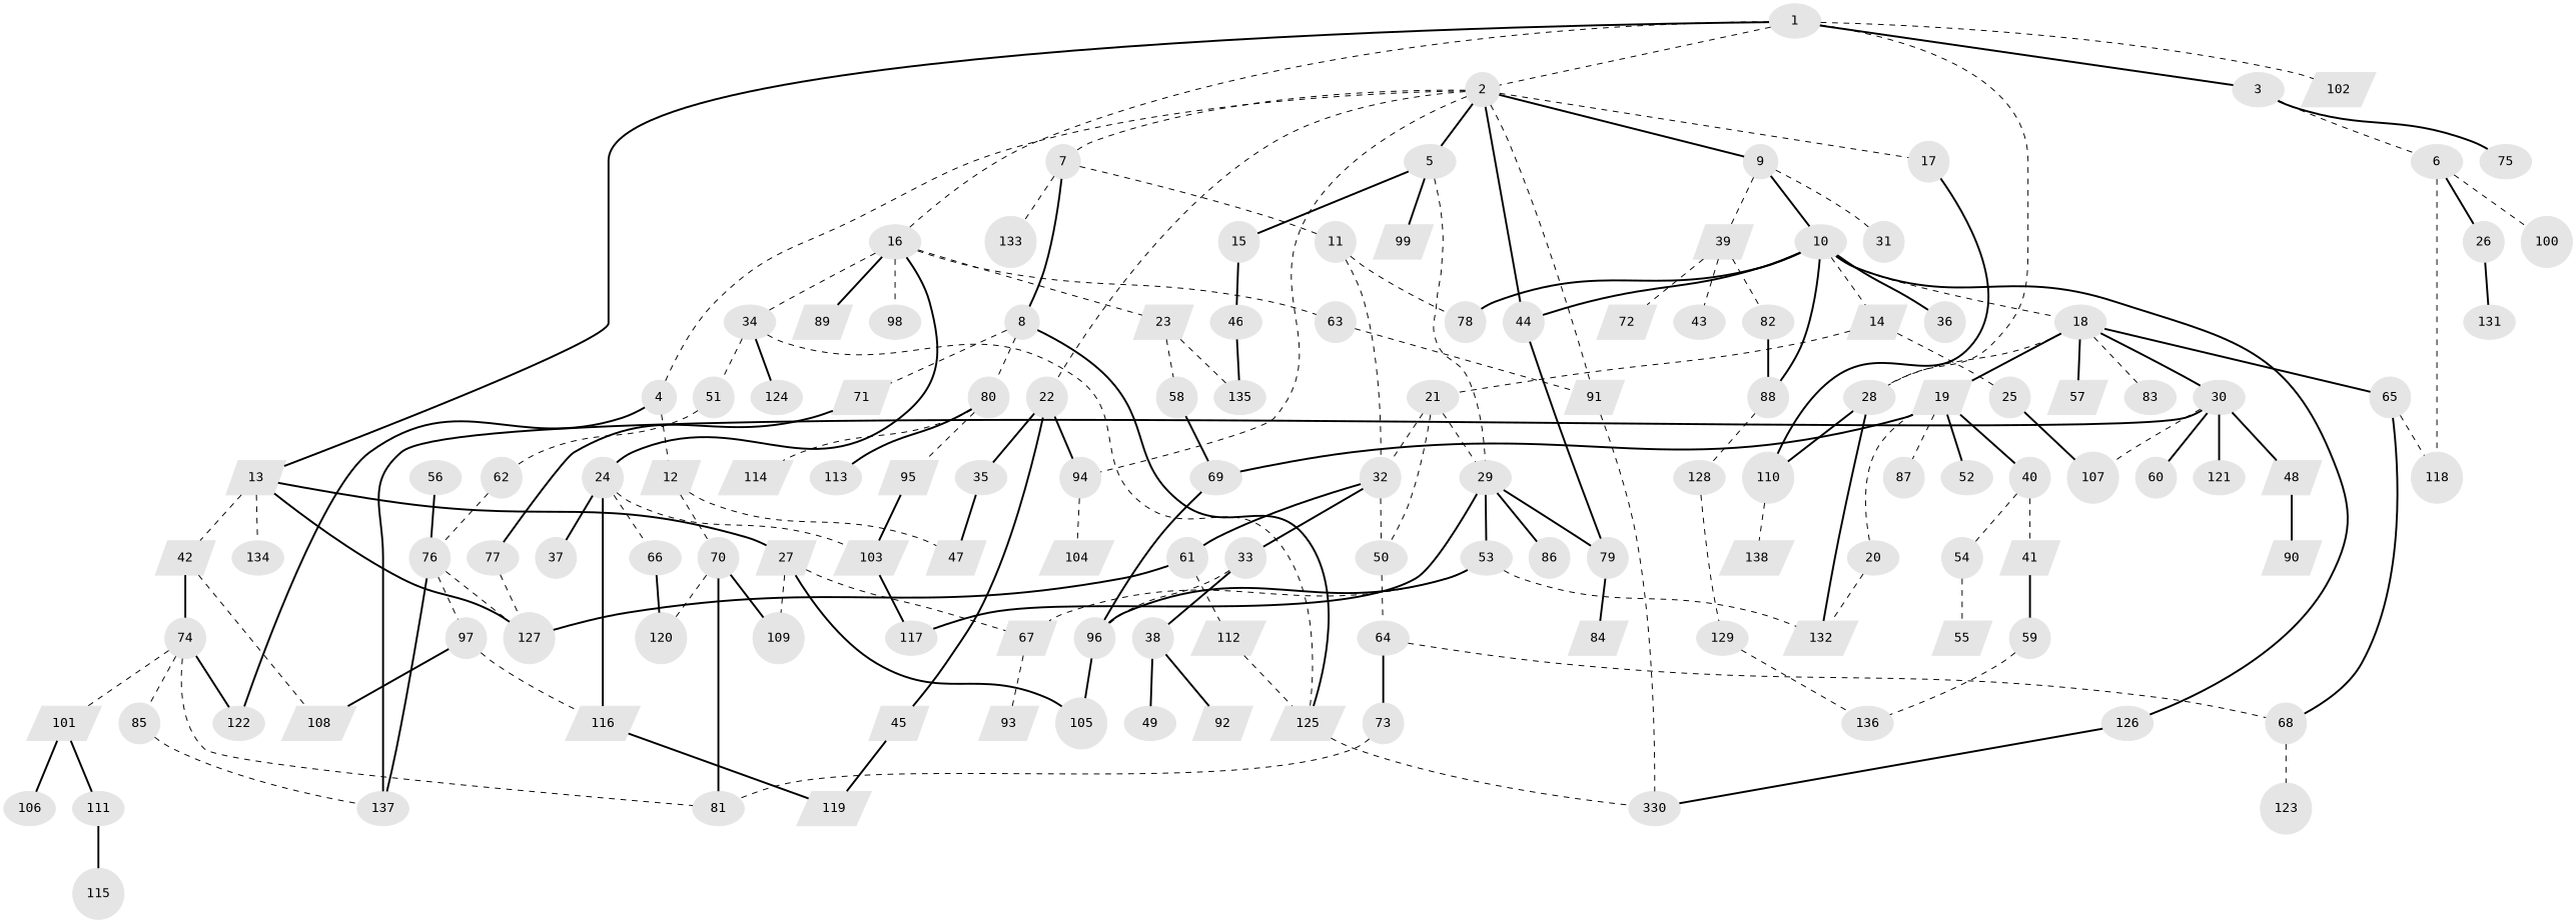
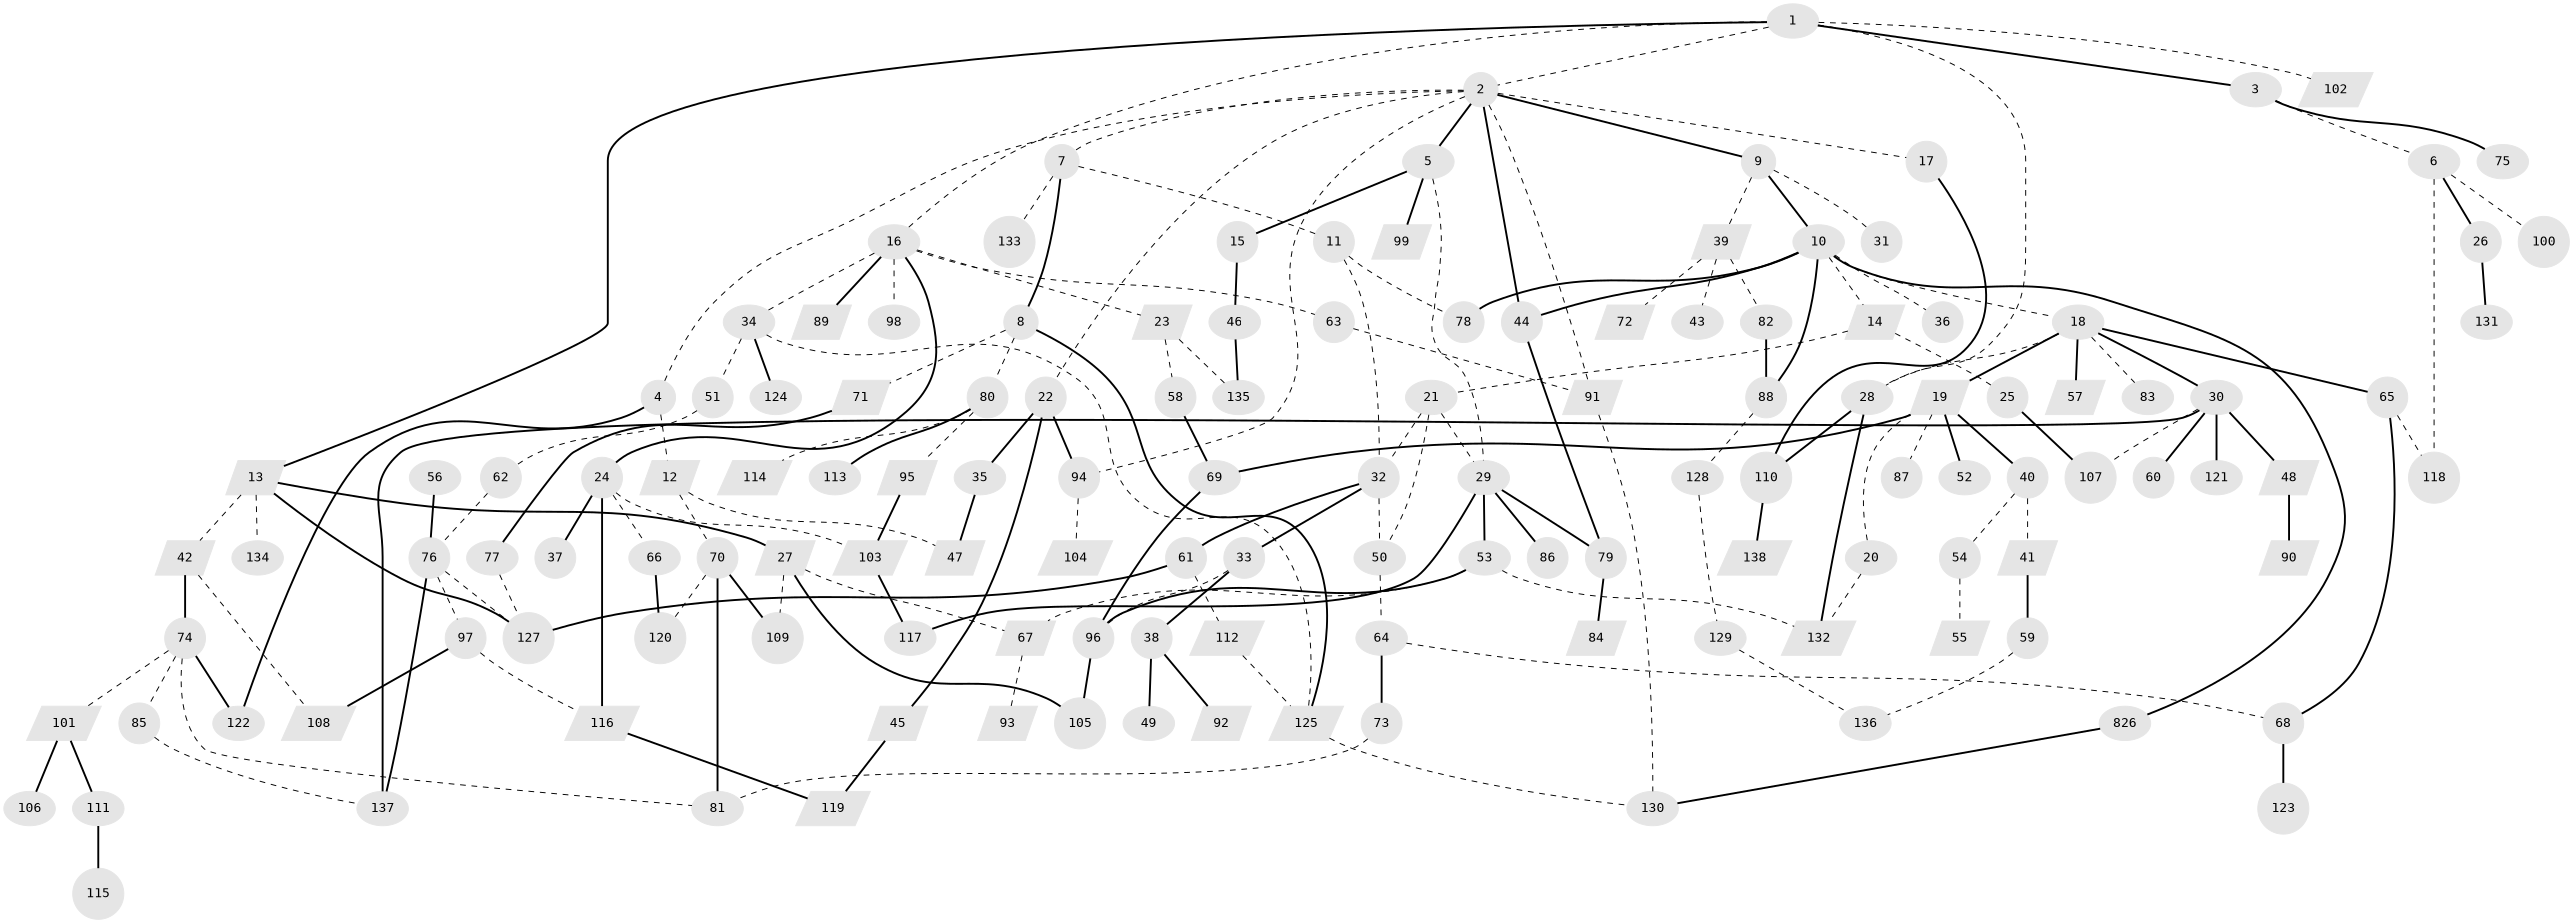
  graph {
    fontname="DejaVu Sans Mono"
    node [color=gray90 fontname="DejaVu Sans Mono" shape=circle style=filled]
    edge [fontname="DejaVu Sans Mono" style=dashed]
    1 [shape=ellipse]
    2
    3 [shape=ellipse]
    13 [shape=parallelogram]
    16 [shape=ellipse]
    28 [shape=ellipse]
    102 [shape=parallelogram]
    4
    5 [shape=ellipse]
    7
    9
    17
    22
    44
    91 [shape=parallelogram]
    94
    6 [shape=ellipse]
    75 [shape=ellipse]
    27 [shape=parallelogram]
    42 [shape=parallelogram]
    127
    134 [shape=ellipse]
    23 [shape=parallelogram]
    24
    34 [shape=ellipse]
    63
    89 [shape=parallelogram]
    98 [shape=ellipse]
    110
    132 [shape=parallelogram]
    12 [shape=parallelogram]
    122 [shape=ellipse]
    15
    29 [shape=ellipse]
    99 [shape=parallelogram]
    8
    11
    133
    10 [shape=ellipse]
    31
    39 [shape=parallelogram]
    35 [shape=ellipse]
    45 [shape=parallelogram]
    79
-   130 [shape=ellipse label=330]
+   130 [shape=ellipse]
    104 [shape=parallelogram]
    26
    100
    118
    47 [shape=parallelogram]
    70
    46 [shape=ellipse]
    53 [shape=ellipse]
    86
    117 [shape=ellipse]
    131 [shape=ellipse]
    71 [shape=parallelogram]
    80
    125 [shape=parallelogram]
    78
    32
    77 [shape=ellipse]
    95 [shape=parallelogram]
    113 [shape=ellipse]
    114 [shape=parallelogram]
    14 [shape=parallelogram]
    18 [shape=ellipse]
    36
    88
-   126 [shape=ellipse]
+   126 [shape=ellipse label=826]
    43 [shape=ellipse]
    72 [shape=parallelogram]
    82 [shape=ellipse]
    21 [shape=ellipse]
    25
    19 [shape=parallelogram]
    30 [shape=ellipse]
    57 [shape=parallelogram]
    65
    83 [shape=ellipse]
    128 [shape=ellipse]
    50 [shape=ellipse]
    33
    61
    109
    120
    81 [shape=ellipse]
    67 [shape=parallelogram]
    105
    74
    108 [shape=parallelogram]
    107
    135 [shape=ellipse]
    58
    37
    66 [shape=ellipse]
    103 [shape=parallelogram]
    116 [shape=parallelogram]
    51
    124 [shape=ellipse]
    138 [shape=parallelogram]
    20 [shape=ellipse]
    40
    52 [shape=ellipse]
    69 [shape=ellipse]
    87
    48 [shape=parallelogram]
    60
    121 [shape=ellipse]
    137 [shape=ellipse]
    68
    41 [shape=parallelogram]
    54
    96
    64 [shape=ellipse]
    119 [shape=parallelogram]
    93 [shape=parallelogram]
    84 [shape=parallelogram]
    90 [shape=parallelogram]
    38
    56 [shape=ellipse]
    76
    112 [shape=parallelogram]
    49 [shape=ellipse]
    92 [shape=parallelogram]
    62
    59
    55 [shape=parallelogram]
    136 [shape=ellipse]
    85
    101 [shape=parallelogram]
    73
    97
    123
    106 [shape=ellipse]
    111 [shape=ellipse]
    129 [shape=ellipse]
    115
    1 -- 2
    1 -- 3 [style=bold]
    1 -- 13 [style=bold]
    1 -- 16
    1 -- 28
    1 -- 102
    2 -- 4
    2 -- 5 [style=bold]
    2 -- 7
    2 -- 9 [style=bold]
    2 -- 17
    2 -- 22
    2 -- 44 [style=bold]
    2 -- 91
    2 -- 94
    3 -- 6
    3 -- 75 [style=bold]
    13 -- 27 [style=bold]
    13 -- 42
    13 -- 127 [style=bold]
    13 -- 134
    16 -- 23
    16 -- 24 [style=bold]
    16 -- 34
    16 -- 63
    16 -- 89 [style=bold]
    16 -- 98
    28 -- 110 [style=bold]
    28 -- 132 [style=bold]
    4 -- 12
    4 -- 122 [style=bold]
    5 -- 15 [style=bold]
    5 -- 29
    5 -- 99 [style=bold]
    7 -- 8 [style=bold]
    7 -- 11
    7 -- 133
    9 -- 10 [style=bold]
    9 -- 31
    9 -- 39
    17 -- 110 [style=bold]
    22 -- 94 [style=bold]
    22 -- 35 [style=bold]
    22 -- 45 [style=bold]
    44 -- 79 [style=bold]
    91 -- 130
    94 -- 104
    6 -- 26 [style=bold]
    6 -- 100
    6 -- 118
    27 -- 109
    27 -- 67
    27 -- 105 [style=bold]
    42 -- 74 [style=bold]
    42 -- 108
    23 -- 135
    23 -- 58
    24 -- 37 [style=bold]
    24 -- 66
    24 -- 103
    24 -- 116 [style=bold]
    34 -- 125
    34 -- 51
    34 -- 124 [style=bold]
    63 -- 91
-   110 -- 138
+   110 -- 138 [style=bold]
    12 -- 47
    12 -- 70
    15 -- 46 [style=bold]
    29 -- 79 [style=bold]
    29 -- 53 [style=bold]
    29 -- 86 [style=bold]
    29 -- 117 [style=bold]
    8 -- 71
    8 -- 80
    8 -- 125 [style=bold]
    11 -- 78
    11 -- 32
    10 -- 44 [style=bold]
    10 -- 78 [style=bold]
    10 -- 14
    10 -- 18
-   10 -- 36 [style=bold]
+   10 -- 36
    10 -- 88 [style=bold]
    10 -- 126 [style=bold]
    39 -- 43
    39 -- 72
    39 -- 82
    35 -- 47 [style=bold]
    45 -- 119 [style=bold]
    79 -- 84 [style=bold]
    26 -- 131 [style=bold]
    70 -- 109 [style=bold]
    70 -- 120
    70 -- 81 [style=bold]
    46 -- 135 [style=bold]
    53 -- 132
    53 -- 67
    53 -- 96 [style=bold]
    71 -- 77 [style=bold]
    80 -- 95
    80 -- 113 [style=bold]
    80 -- 114
    125 -- 130
    32 -- 50
    32 -- 33 [style=bold]
    32 -- 61 [style=bold]
    77 -- 127
    95 -- 103 [style=bold]
    14 -- 21
    14 -- 25
    18 -- 28
    18 -- 19 [style=bold]
    18 -- 30 [style=bold]
    18 -- 57 [style=bold]
    18 -- 65 [style=bold]
    18 -- 83
    88 -- 128
    126 -- 130 [style=bold]
    82 -- 88 [style=bold]
    21 -- 29
    21 -- 32
    21 -- 50
    25 -- 107 [style=bold]
    19 -- 20
    19 -- 40 [style=bold]
    19 -- 52 [style=bold]
    19 -- 69 [style=bold]
    19 -- 87
    30 -- 107
    30 -- 48 [style=bold]
    30 -- 60 [style=bold]
    30 -- 121 [style=bold]
    30 -- 137 [style=bold]
    65 -- 118
    65 -- 68 [style=bold]
    128 -- 129
    50 -- 64
    33 -- 96
    33 -- 38 [style=bold]
    61 -- 127 [style=bold]
    61 -- 112
    67 -- 93
    74 -- 122 [style=bold]
    74 -- 81
    74 -- 85
    74 -- 101
    58 -- 69 [style=bold]
    66 -- 120 [style=bold]
    103 -- 117 [style=bold]
    116 -- 119 [style=bold]
    51 -- 62
    20 -- 132
    40 -- 41
    40 -- 54
    69 -- 96 [style=bold]
    48 -- 90 [style=bold]
-   68 -- 123
+   68 -- 123 [style=bold]
    41 -- 59 [style=bold]
    54 -- 55
    96 -- 105 [style=bold]
    64 -- 68
    64 -- 73 [style=bold]
    38 -- 49 [style=bold]
    38 -- 92 [style=bold]
    56 -- 76 [style=bold]
    76 -- 127
    76 -- 137 [style=bold]
    76 -- 97
    112 -- 125
    62 -- 76
    59 -- 136
    85 -- 137
    101 -- 106 [style=bold]
    101 -- 111 [style=bold]
    73 -- 81
    97 -- 108 [style=bold]
    97 -- 116
    111 -- 115 [style=bold]
    129 -- 136
  }
